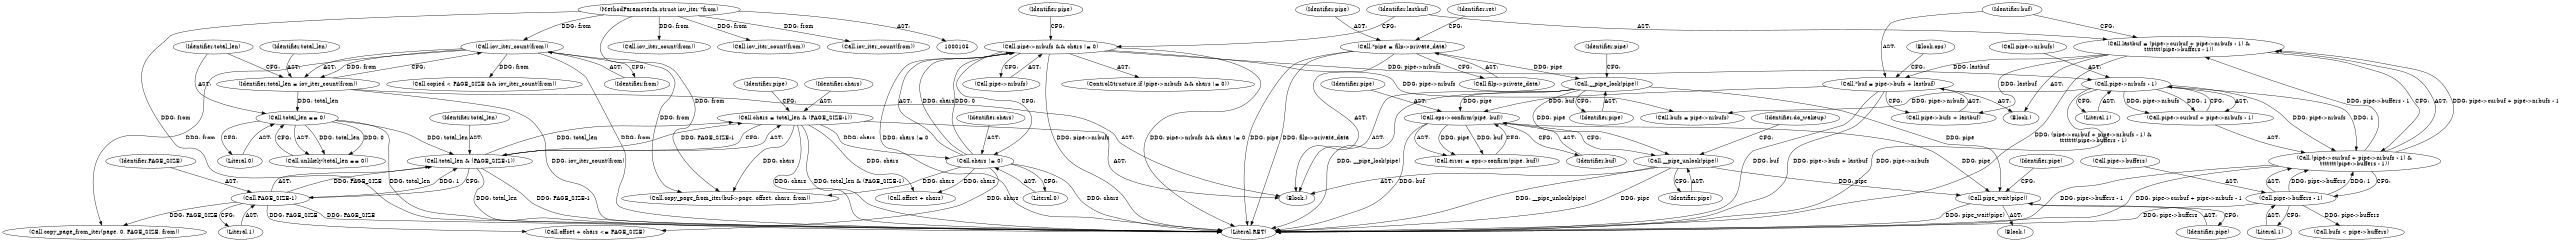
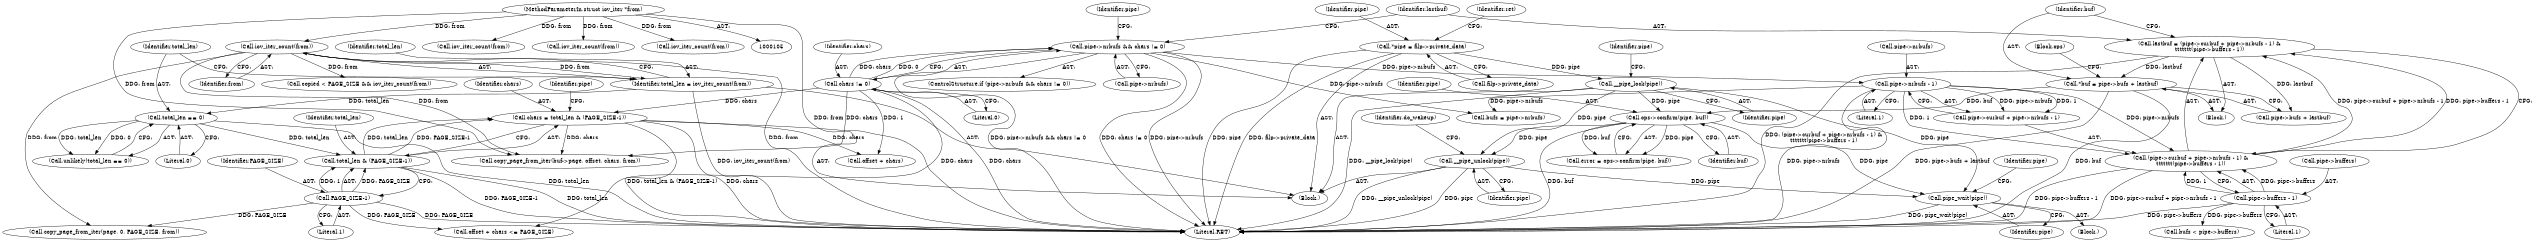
  digraph {
    n1 [label="(Call,pipe_wait(pipe))"]
    n2 [label="(Identifier,pipe)"]
    n3 [label="(Block,)"]
    n4 [label="(Literal,RET)"]
    n5 [label="(Call,__pipe_unlock(pipe))"]
    n6 [label="(Block,)"]
    n7 [label="(Identifier,pipe)"]
    n8 [label="(Call,ops->confirm(pipe, buf))"]
    n9 [label="(Call,error = ops->confirm(pipe, buf))"]
    n10 [label="(Identifier,buf)"]
    n11 [label="(Call,__pipe_lock(pipe))"]
    n12 [label="(Identifier,pipe)"]
    n13 [label="(Call,*pipe = filp->private_data)"]
    n14 [label="(Call,filp->private_data)"]
    n15 [label="(Call,*buf = pipe->bufs + lastbuf)"]
    n16 [label="(Block,)"]
    n17 [label="(Call,pipe->bufs + lastbuf)"]
    n18 [label="(Call,lastbuf = (pipe->curbuf + pipe->nrbufs - 1) &\n\t\t\t\t\t\t\t(pipe->buffers - 1))"]
    n19 [label="(Call,(pipe->curbuf + pipe->nrbufs - 1) &\n\t\t\t\t\t\t\t(pipe->buffers - 1))"]
    n20 [label="(Call,pipe->buffers - 1)"]
    n21 [label="(Literal,1)"]
    n22 [label="(Call,bufs < pipe->buffers)"]
    n23 [label="(Call,pipe->nrbufs - 1)"]
    n24 [label="(Call,pipe->curbuf + pipe->nrbufs - 1)"]
    n25 [label="(Literal,1)"]
    n26 [label="(Call,bufs = pipe->nrbufs)"]
    n27 [label="(Call,pipe->nrbufs && chars != 0)"]
    n28 [label="(Call,chars != 0)"]
    n29 [label="(ControlStructure,if (pipe->nrbufs && chars != 0))"]
    n30 [label="(Call,pipe->nrbufs)"]
    n31 [label="(Call,copy_page_from_iter(buf->page, offset, chars, from))"]
    n32 [label="(Literal,0)"]
    n33 [label="(Call,offset + chars <= PAGE_SIZE)"]
    n34 [label="(Call,offset + chars)"]
    n35 [label="(Call,chars = total_len & (PAGE_SIZE-1))"]
    n36 [label="(Call,total_len & (PAGE_SIZE-1))"]
    n37 [label="(Call,PAGE_SIZE-1)"]
    n38 [label="(Call,copy_page_from_iter(page, 0, PAGE_SIZE, from))"]
    n39 [label="(Literal,1)"]
    n40 [label="(Call,total_len == 0)"]
    n41 [label="(Call,unlikely(total_len == 0))"]
    n42 [label="(Literal,0)"]
    n43 [label="(Identifier,total_len = iov_iter_count(from))"]
    n44 [label="(Call,iov_iter_count(from))"]
    n45 [label="(Identifier,from)"]
    n46 [label="(Call,copied < PAGE_SIZE && iov_iter_count(from))"]
    n47 [label="(MethodParameterIn,struct iov_iter *from)"]
    n48 [label="(Call,iov_iter_count(from))"]
    n49 [label="(Call,iov_iter_count(from))"]
    n50 [label="(Call,iov_iter_count(from))"]
    1000105
    n52 [label="(Identifier,pipe)"]
    n53 [label="(Identifier,chars)"]
    n54 [label="(Identifier,pipe)"]
    n55 [label="(Call,pipe->nrbufs)"]
    n56 [label="(Identifier,pipe)"]
    n57 [label="(Identifier,chars)"]
    n58 [label="(Identifier,ret)"]
    n59 [label="(Identifier,pipe)"]
    n60 [label="(Identifier,lastbuf)"]
    n61 [label="(Call,pipe->buffers)"]
    n62 [label="(Identifier,total_len)"]
    n63 [label="(Identifier,buf)"]
    n64 [label="(Identifier,PAGE_SIZE)"]
    n65 [label="(Identifier,pipe)"]
    n66 [label="(Identifier,pipe)"]
    n67 [label="(Block,ops)"]
    n68 [label="(Identifier,do_wakeup)"]
    n69 [label="(Identifier,total_len)"]
    n70 [label="(Identifier,total_len)"]
    n1 -> n2 [label="CFG: "]
    n1 -> n3 [label="AST: "]
    n1 -> n4 [label="DDG: pipe_wait(pipe)"]
    n2 -> n1 [label="AST: "]
    n5 -> n1 [label="DDG: pipe"]
    n5 -> n4 [label="DDG: __pipe_unlock(pipe)"]
    n5 -> n4 [label="DDG: pipe"]
    n5 -> n6 [label="AST: "]
    n5 -> n7 [label="CFG: "]
    n7 -> n5 [label="AST: "]
    n8 -> n1 [label="DDG: pipe"]
    n8 -> n4 [label="DDG: buf"]
-   n8 -> n5 [label="CFG: "]
+   n8 -> n5 [label="DDG: pipe"]
    n8 -> n9 [label="AST: "]
    n8 -> n9 [label="DDG: pipe"]
    n8 -> n9 [label="DDG: buf"]
    n8 -> n10 [label="CFG: "]
    n9 -> n8 [label="CFG: "]
    n10 -> n8 [label="AST: "]
    n11 -> n1 [label="DDG: pipe"]
    n11 -> n4 [label="DDG: __pipe_lock(pipe)"]
    n11 -> n5 [label="DDG: pipe"]
    n11 -> n6 [label="AST: "]
    n11 -> n8 [label="DDG: pipe"]
    n11 -> n12 [label="CFG: "]
    n12 -> n11 [label="AST: "]
    n13 -> n4 [label="DDG: pipe"]
    n13 -> n4 [label="DDG: filp->private_data"]
    n13 -> n6 [label="AST: "]
    n13 -> n11 [label="DDG: pipe"]
    n13 -> n14 [label="CFG: "]
    n14 -> n13 [label="AST: "]
    n15 -> n4 [label="DDG: buf"]
    n15 -> n4 [label="DDG: pipe->bufs + lastbuf"]
    n15 -> n8 [label="DDG: buf"]
    n15 -> n16 [label="AST: "]
    n15 -> n17 [label="CFG: "]
    n17 -> n15 [label="AST: "]
    n18 -> n4 [label="DDG: (pipe->curbuf + pipe->nrbufs - 1) &\n\t\t\t\t\t\t\t(pipe->buffers - 1)"]
    n18 -> n15 [label="DDG: lastbuf"]
    n18 -> n16 [label="AST: "]
    n18 -> n17 [label="DDG: lastbuf"]
    n18 -> n19 [label="CFG: "]
    n19 -> n4 [label="DDG: pipe->buffers - 1"]
    n19 -> n4 [label="DDG: pipe->curbuf + pipe->nrbufs - 1"]
    n19 -> n18 [label="AST: "]
    n19 -> n18 [label="DDG: pipe->curbuf + pipe->nrbufs - 1"]
    n19 -> n18 [label="DDG: pipe->buffers - 1"]
    n19 -> n20 [label="CFG: "]
    n20 -> n4 [label="DDG: pipe->buffers"]
    n20 -> n19 [label="AST: "]
    n20 -> n19 [label="DDG: pipe->buffers"]
    n20 -> n19 [label="DDG: 1"]
    n20 -> n21 [label="CFG: "]
    n20 -> n22 [label="DDG: pipe->buffers"]
    n21 -> n20 [label="AST: "]
    n23 -> n4 [label="DDG: pipe->nrbufs"]
    n23 -> n19 [label="DDG: pipe->nrbufs"]
    n23 -> n19 [label="DDG: 1"]
    n23 -> n24 [label="AST: "]
    n23 -> n24 [label="DDG: pipe->nrbufs"]
    n23 -> n24 [label="DDG: 1"]
    n23 -> n25 [label="CFG: "]
    n23 -> n26 [label="DDG: pipe->nrbufs"]
    n24 -> n19 [label="AST: "]
    n24 -> n23 [label="CFG: "]
    n25 -> n23 [label="AST: "]
    n27 -> n4 [label="DDG: pipe->nrbufs"]
    n27 -> n4 [label="DDG: pipe->nrbufs && chars != 0"]
    n27 -> n4 [label="DDG: chars != 0"]
    n27 -> n23 [label="DDG: pipe->nrbufs"]
    n27 -> n26 [label="DDG: pipe->nrbufs"]
    n27 -> n28 [label="CFG: "]
    n27 -> n29 [label="AST: "]
    n27 -> n30 [label="CFG: "]
    n28 -> n4 [label="DDG: chars"]
    n28 -> n27 [label="AST: "]
    n28 -> n27 [label="DDG: chars"]
    n28 -> n27 [label="DDG: 0"]
    n28 -> n31 [label="DDG: chars"]
    n28 -> n32 [label="CFG: "]
    n28 -> n33 [label="DDG: chars"]
-   n28 -> n34 [label="DDG: chars"]
+   n28 -> n34 [label="DDG: 1"]
    n30 -> n27 [label="AST: "]
    n32 -> n28 [label="AST: "]
    n35 -> n4 [label="DDG: chars"]
    n35 -> n4 [label="DDG: total_len & (PAGE_SIZE-1)"]
    n35 -> n6 [label="AST: "]
-   n35 -> n28 [label="DDG: chars"]
+   n28 -> n35 [label="DDG: chars"]
    n35 -> n31 [label="DDG: chars"]
    n35 -> n34 [label="DDG: chars"]
    n35 -> n36 [label="CFG: "]
    n36 -> n4 [label="DDG: PAGE_SIZE-1"]
    n36 -> n4 [label="DDG: total_len"]
    n36 -> n35 [label="AST: "]
    n36 -> n35 [label="DDG: total_len"]
    n36 -> n35 [label="DDG: PAGE_SIZE-1"]
    n36 -> n37 [label="CFG: "]
    n37 -> n4 [label="DDG: PAGE_SIZE"]
    n37 -> n33 [label="DDG: PAGE_SIZE"]
    n37 -> n36 [label="AST: "]
    n37 -> n36 [label="DDG: PAGE_SIZE"]
    n37 -> n36 [label="DDG: 1"]
    n37 -> n38 [label="DDG: PAGE_SIZE"]
    n37 -> n39 [label="CFG: "]
    n39 -> n37 [label="AST: "]
    n40 -> n4 [label="DDG: total_len"]
    n40 -> n36 [label="DDG: total_len"]
    n40 -> n41 [label="AST: "]
    n40 -> n41 [label="DDG: total_len"]
    n40 -> n41 [label="DDG: 0"]
    n40 -> n42 [label="CFG: "]
    n41 -> n40 [label="CFG: "]
    n42 -> n40 [label="AST: "]
    n43 -> n4 [label="DDG: iov_iter_count(from)"]
    n43 -> n6 [label="AST: "]
    n43 -> n40 [label="DDG: total_len"]
    n43 -> n44 [label="CFG: "]
    n44 -> n4 [label="DDG: from"]
    n44 -> n31 [label="DDG: from"]
    n44 -> n38 [label="DDG: from"]
    n44 -> n43 [label="AST: "]
    n44 -> n43 [label="DDG: from"]
    n44 -> n45 [label="CFG: "]
    n44 -> n46 [label="DDG: from"]
    n45 -> n44 [label="AST: "]
    n47 -> n4 [label="DDG: from"]
    n47 -> n31 [label="DDG: from"]
    n47 -> n44 [label="DDG: from"]
    n47 -> n48 [label="DDG: from"]
    n47 -> n49 [label="DDG: from"]
    n47 -> n50 [label="DDG: from"]
    n47 -> 1000105 [label="AST: "]
    n52 -> n8 [label="AST: "]
    n53 -> n35 [label="AST: "]
    n54 -> n35 [label="CFG: "]
    n55 -> n23 [label="AST: "]
    n56 -> n27 [label="CFG: "]
    n57 -> n28 [label="AST: "]
    n58 -> n13 [label="CFG: "]
    n59 -> n13 [label="AST: "]
    n60 -> n18 [label="AST: "]
    n60 -> n27 [label="CFG: "]
    n61 -> n20 [label="AST: "]
    n62 -> n43 [label="AST: "]
    n63 -> n15 [label="AST: "]
    n63 -> n18 [label="CFG: "]
    n64 -> n37 [label="AST: "]
    n65 -> n1 [label="CFG: "]
    n66 -> n11 [label="CFG: "]
    n67 -> n15 [label="CFG: "]
    n68 -> n5 [label="CFG: "]
    n69 -> n36 [label="AST: "]
    n70 -> n40 [label="AST: "]
    n70 -> n43 [label="CFG: "]
  }
